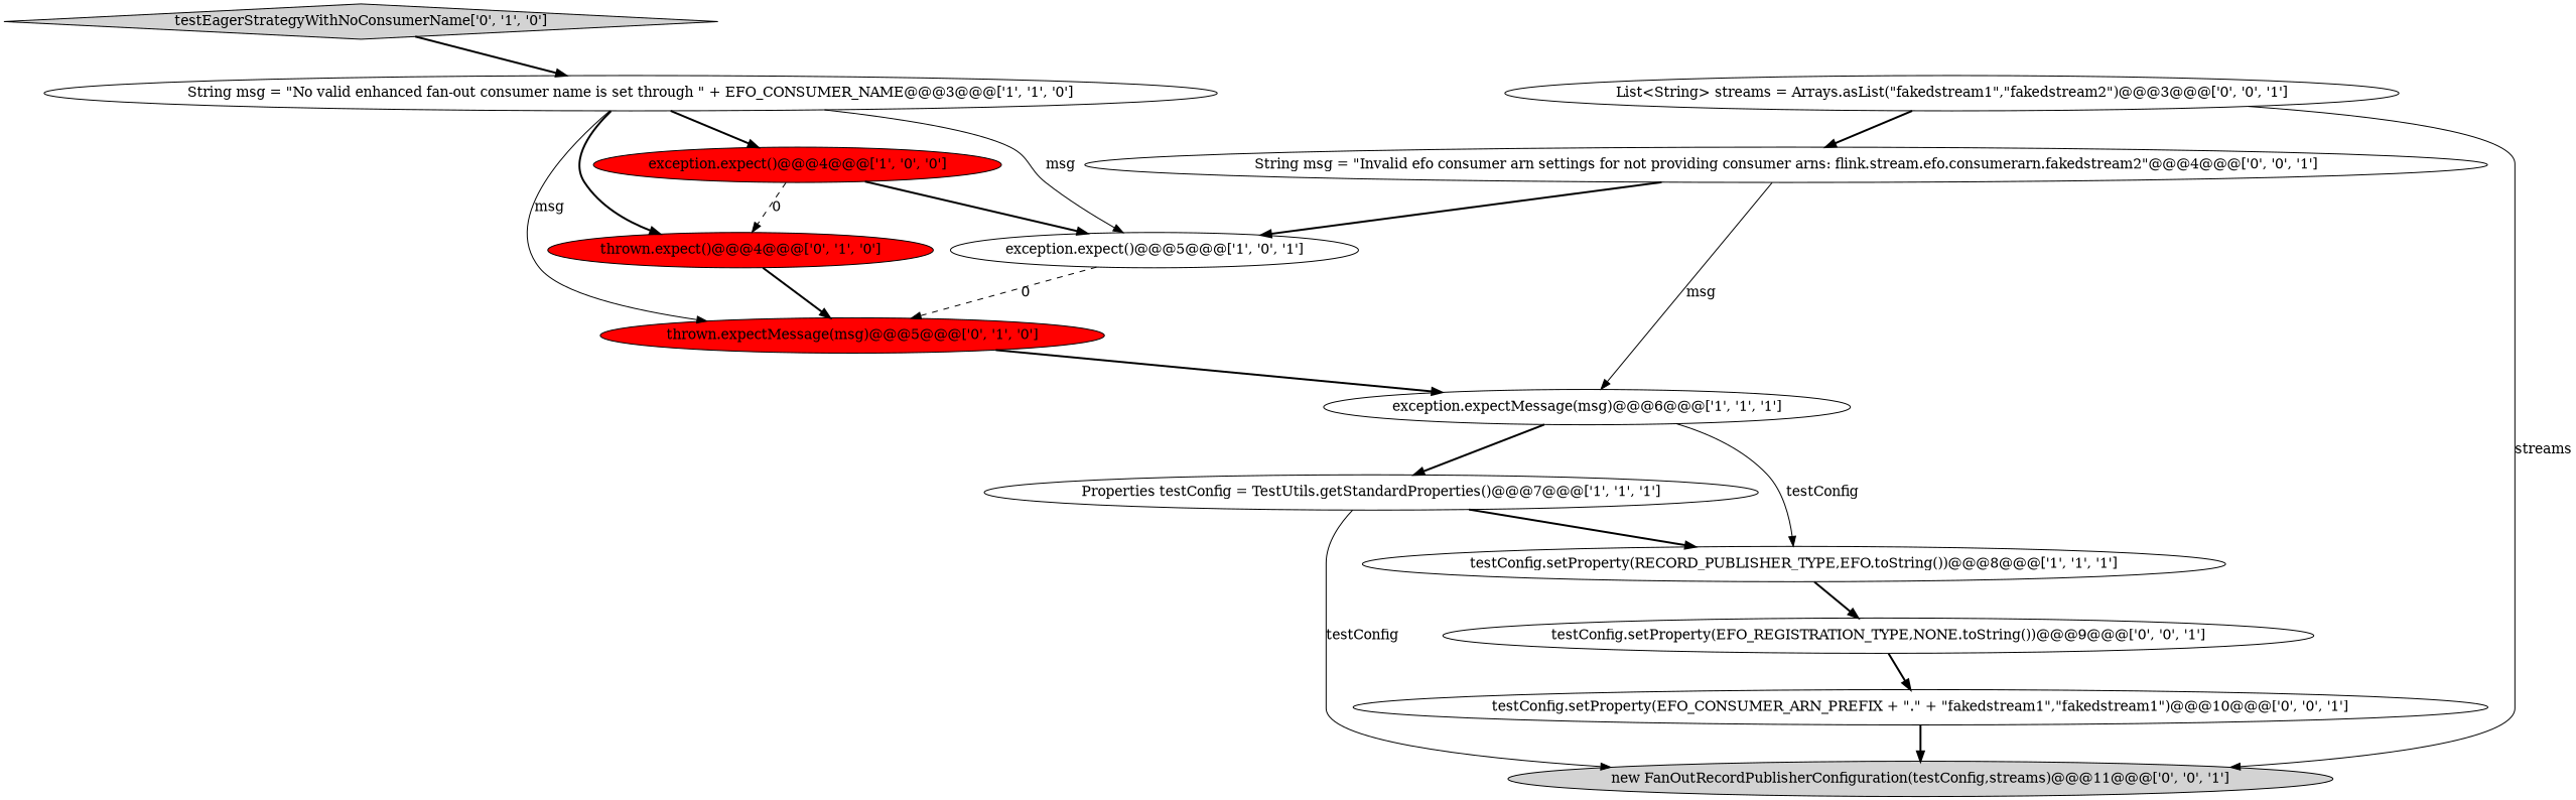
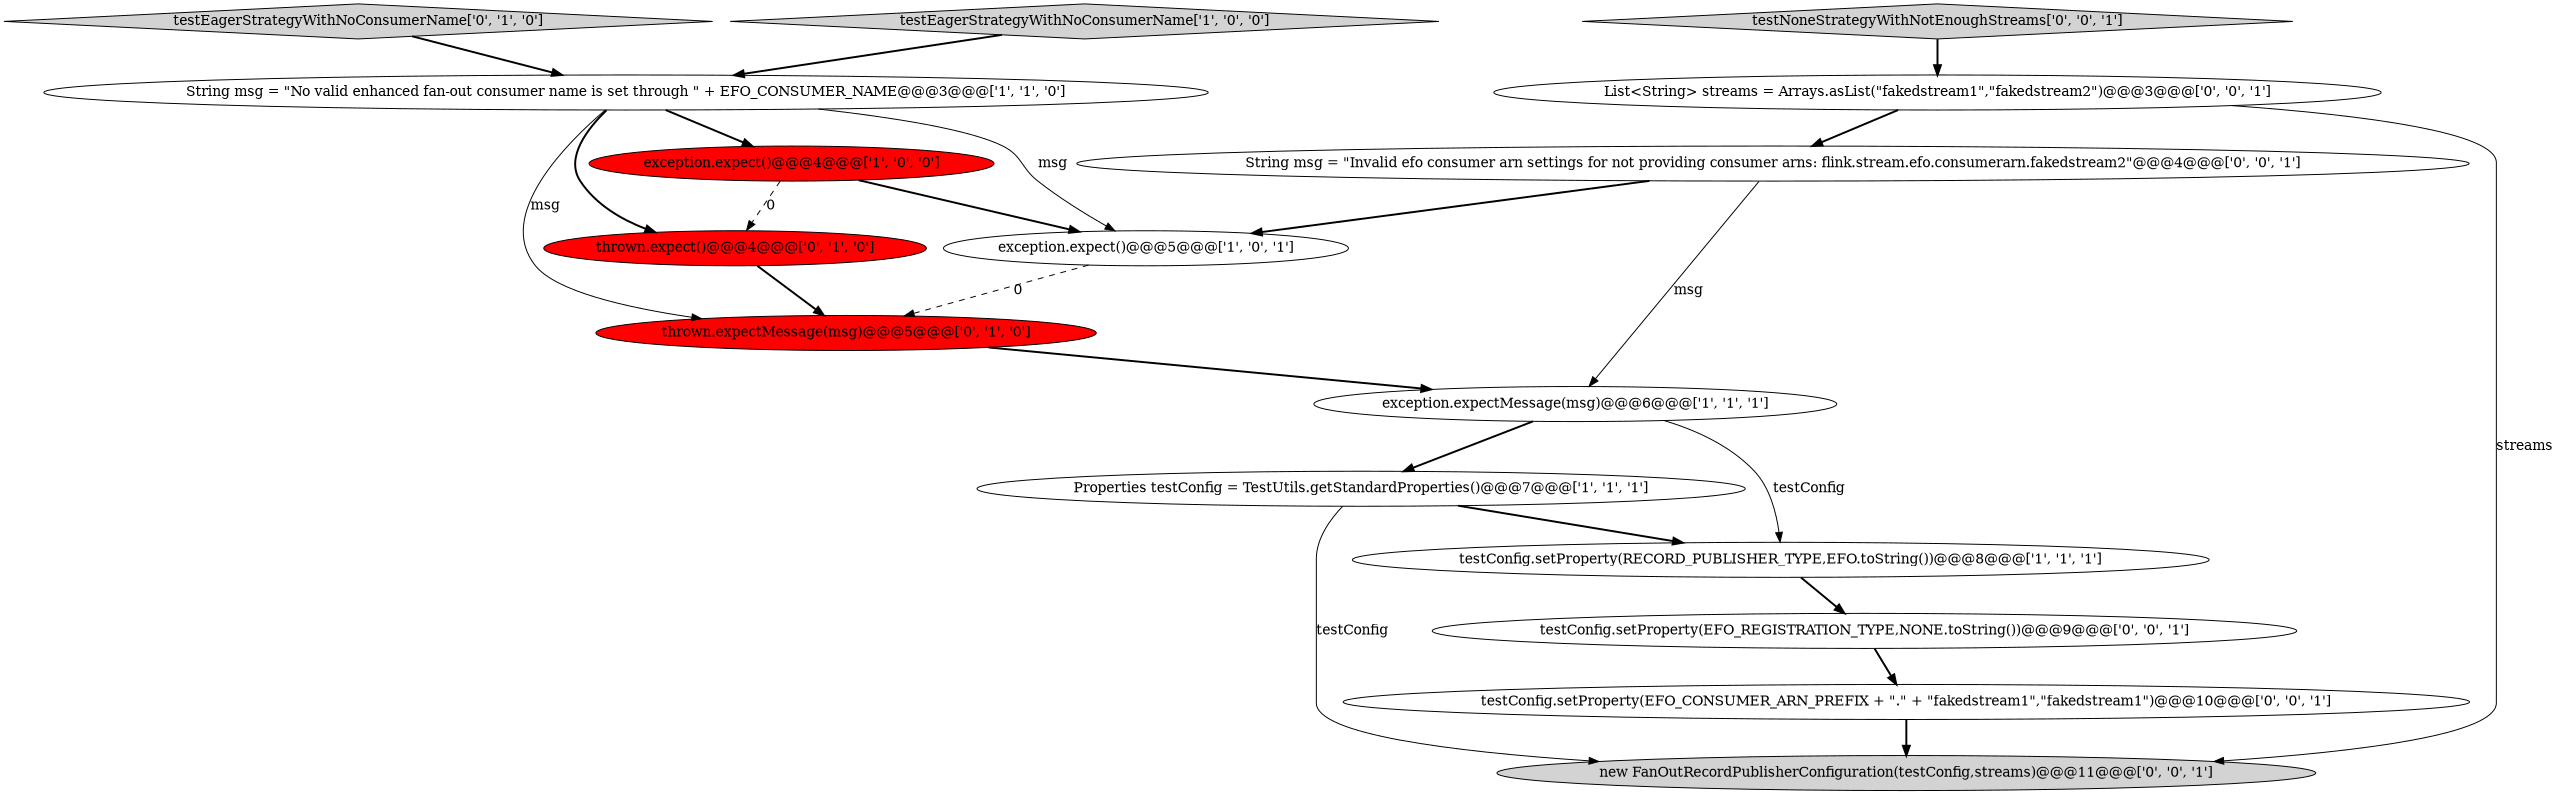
  digraph {
    node [fillcolor=white shape=ellipse style=filled]
    edge [style=bold]
+   n1 [fillcolor=lightgray label="testEagerStrategyWithNoConsumerName['1', '0', '0']" shape=diamond]
    n2 [label="String msg = \"No valid enhanced fan-out consumer name is set through \" + EFO_CONSUMER_NAME@@@3@@@['1', '1', '0']"]
    n3 [fillcolor=red label="thrown.expectMessage(msg)@@@5@@@['0', '1', '0']"]
    n4 [fillcolor=red label="thrown.expect()@@@4@@@['0', '1', '0']"]
    n5 [label="exception.expect()@@@5@@@['1', '0', '1']"]
    n6 [fillcolor=red label="exception.expect()@@@4@@@['1', '0', '0']"]
    n7 [label="exception.expectMessage(msg)@@@6@@@['1', '1', '1']"]
    n8 [label="testConfig.setProperty(RECORD_PUBLISHER_TYPE,EFO.toString())@@@8@@@['1', '1', '1']"]
    n9 [label="Properties testConfig = TestUtils.getStandardProperties()@@@7@@@['1', '1', '1']"]
    n10 [label="List<String> streams = Arrays.asList(\"fakedstream1\",\"fakedstream2\")@@@3@@@['0', '0', '1']"]
    n11 [label="String msg = \"Invalid efo consumer arn settings for not providing consumer arns: flink.stream.efo.consumerarn.fakedstream2\"@@@4@@@['0', '0', '1']"]
    n12 [fillcolor=lightgray label="new FanOutRecordPublisherConfiguration(testConfig,streams)@@@11@@@['0', '0', '1']"]
    n13 [fillcolor=lightgray label="testEagerStrategyWithNoConsumerName['0', '1', '0']" shape=diamond]
    n14 [label="testConfig.setProperty(EFO_REGISTRATION_TYPE,NONE.toString())@@@9@@@['0', '0', '1']"]
    n15 [label="testConfig.setProperty(EFO_CONSUMER_ARN_PREFIX + \".\" + \"fakedstream1\",\"fakedstream1\")@@@10@@@['0', '0', '1']"]
+   n16 [fillcolor=lightgray label="testNoneStrategyWithNotEnoughStreams['0', '0', '1']" shape=diamond]
+   n1 -> n2
    n2 -> n3 [label=msg style=solid]
    n2 -> n4
    n2 -> n5 [label=msg style=solid]
    n2 -> n6
    n3 -> n7
    n4 -> n3
    n5 -> n3 [label=0 style=dashed]
    n6 -> n4 [label=0 style=dashed]
    n6 -> n5
    n7 -> n8 [label=testConfig style=solid]
    n7 -> n9
    n8 -> n14
    n9 -> n8
    n9 -> n12 [label=testConfig style=solid]
    n10 -> n11
    n10 -> n12 [label=streams style=solid]
    n11 -> n5
    n11 -> n7 [label=msg style=solid]
    n13 -> n2
    n14 -> n15
    n15 -> n12
+   n16 -> n10
  }
